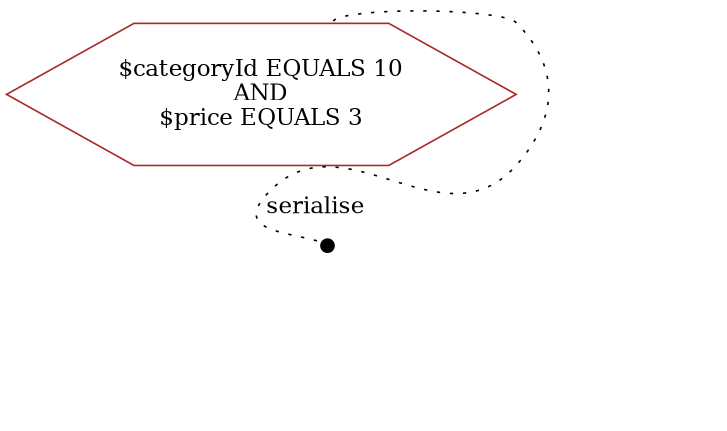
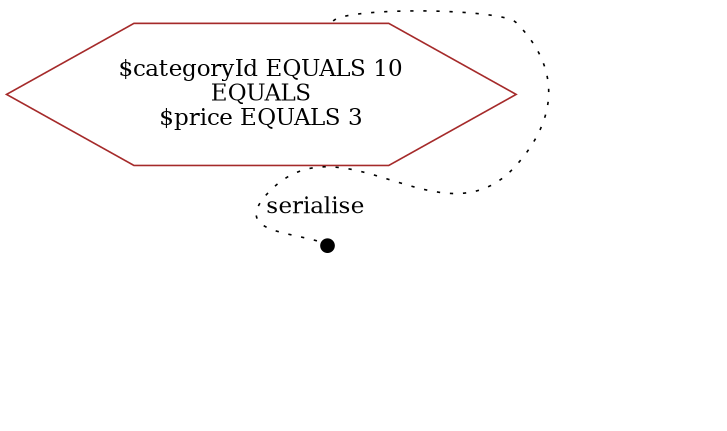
  digraph {
    rankdir=TB
    splines=true
-   n1 [label="$categoryId EQUALS 10\nAND\n$price EQUALS 3" color=brown shape=hexagon]
+   n1 [label="$categoryId EQUALS 10\nEQUALS\n$price EQUALS 3" color=brown shape=hexagon]
    n2 [label="{ \"AND\": [\l  { \"EQUALS\": [\"categoryId\", 10] },\l  { \"EQUALS\": [\"price\", 3] }\l]}\l" style=invis]
    n1 -> n2 [headport=nw label=serialise tailport=ne color=black style=dotted arrowhead=dot]
    n2 -> n1 [headport=se label=deserialise style=invis tailport=sw]
  }
